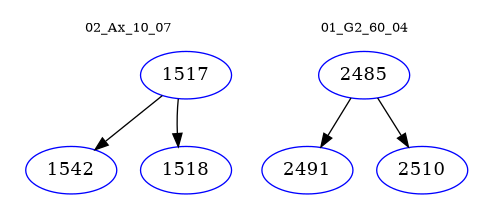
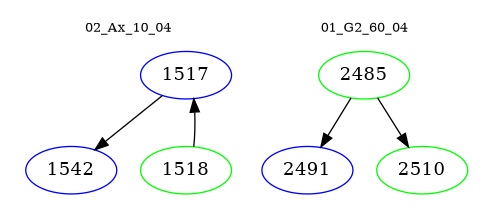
  digraph {
    node [color=blue]
    edge [color=black]
    n1 [label=1517]
    n2 [label=1542]
-   n3 [label=1518]
-   n4 [label=2485]
+   n3 [color=green label=1518]
+   n4 [color=green label=2485]
    n5 [label=2491]
-   n6 [label=2510]
+   n6 [color=green label=2510]
    subgraph cluster_1 {
      color=white
      fontsize=10
-     label="02_Ax_10_07"
+     label="02_Ax_10_04"
      n1
      n2
      n3
    }
    subgraph cluster_2 {
      color=white
      fontsize=10
      label="01_G2_60_04"
      n4
      n5
      n6
    }
    n1 -> n2
-   n1 -> n3
+   n3 -> n1
    n4 -> n5
    n4 -> n6
  }
